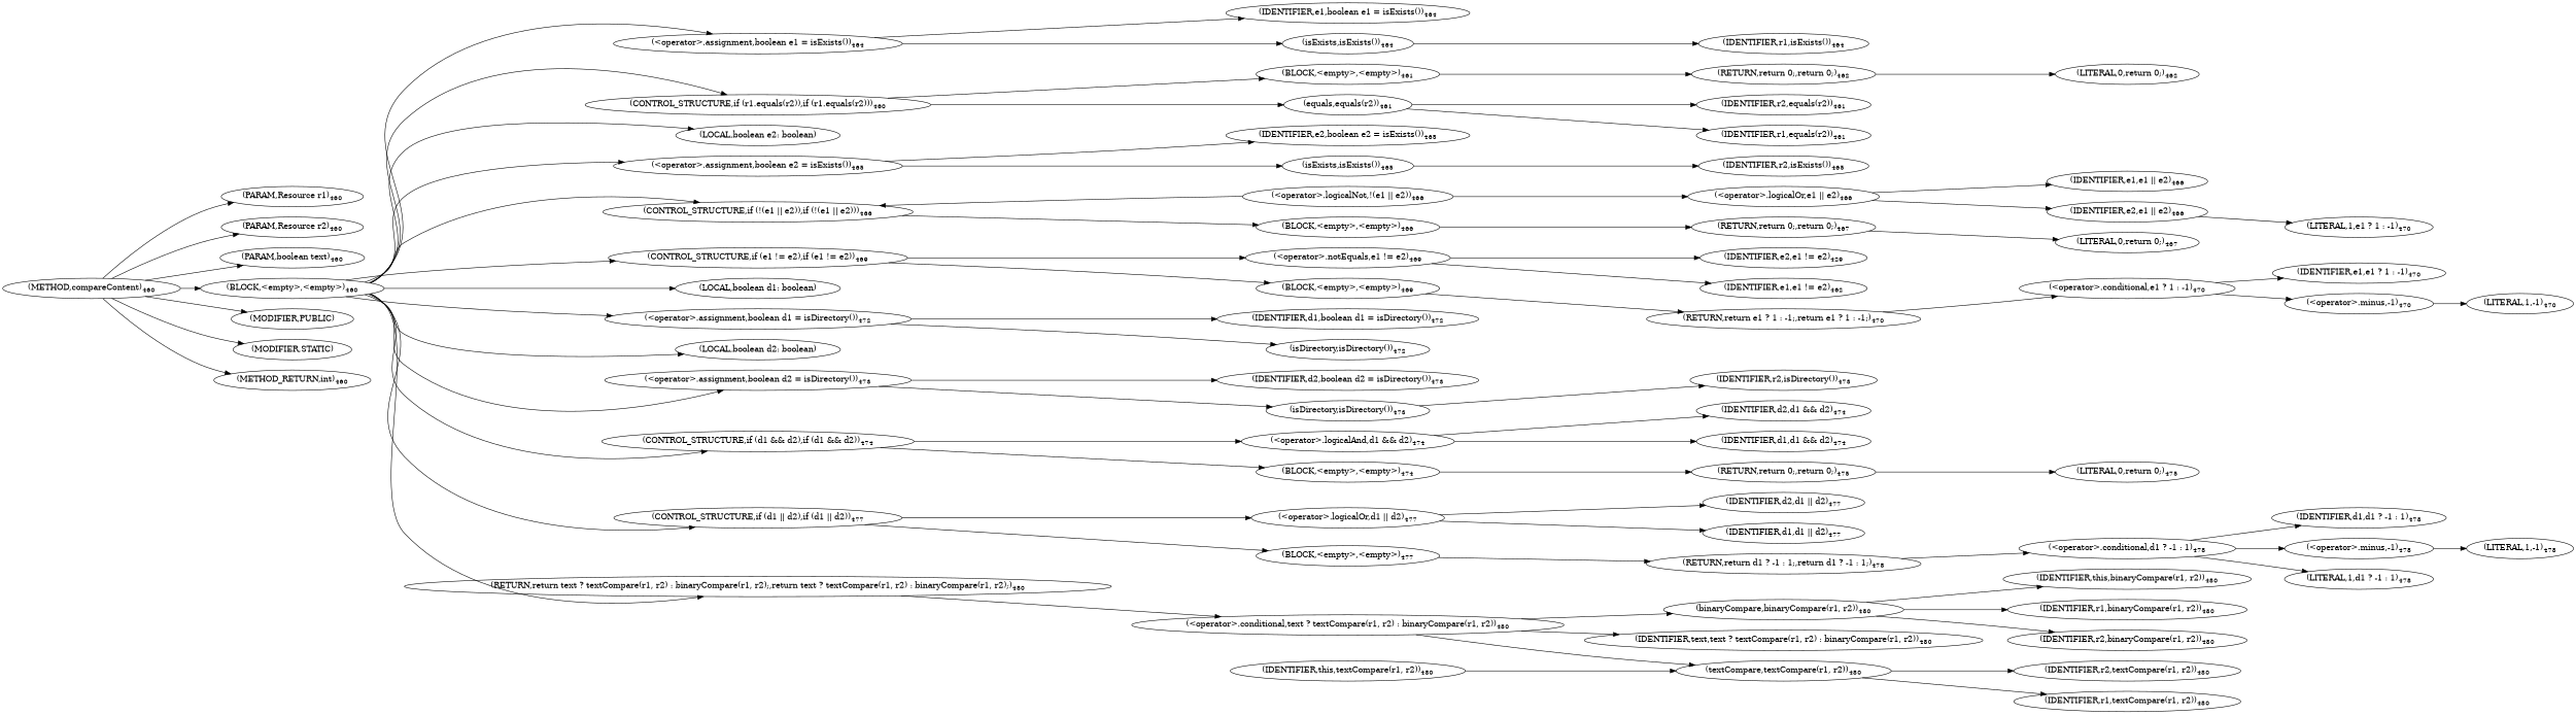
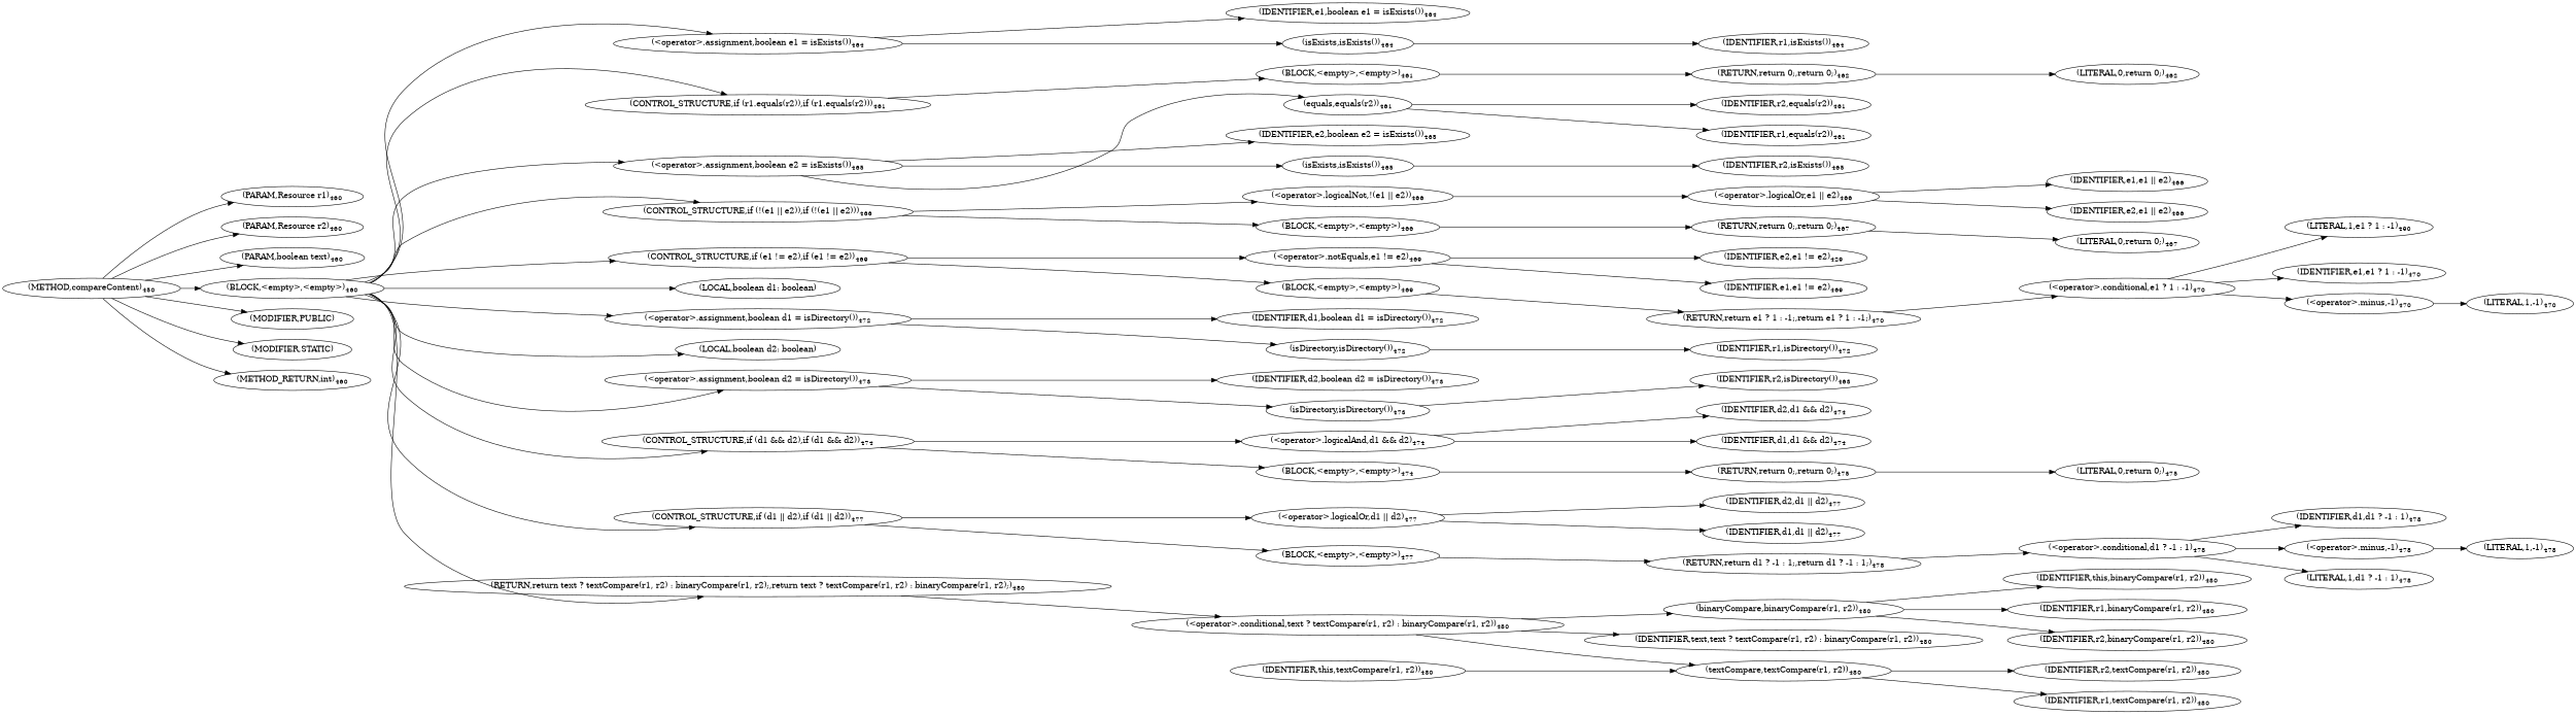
  digraph {
    rankdir=LR
-   n1 [label=<(METHOD,compareContent)<SUB>460</SUB>>]
+   n1 [label=<(METHOD,compareContent)<SUB>450</SUB>>]
    n2 [label=<(PARAM,Resource r1)<SUB>460</SUB>>]
    n3 [label=<(PARAM,Resource r2)<SUB>460</SUB>>]
    n4 [label=<(PARAM,boolean text)<SUB>460</SUB>>]
    n5 [label=<(BLOCK,&lt;empty&gt;,&lt;empty&gt;)<SUB>460</SUB>>]
    n6 [label=<(MODIFIER,PUBLIC)>]
    n7 [label=<(MODIFIER,STATIC)>]
    n8 [label=<(METHOD_RETURN,int)<SUB>460</SUB>>]
-   n9 [label=<(CONTROL_STRUCTURE,if (r1.equals(r2)),if (r1.equals(r2)))<SUB>460</SUB>>]
+   n9 [label=<(CONTROL_STRUCTURE,if (r1.equals(r2)),if (r1.equals(r2)))<SUB>461</SUB>>]
    n10 [label=<(&lt;operator&gt;.assignment,boolean e1 = isExists())<SUB>464</SUB>>]
-   n11 [label=<(LOCAL,boolean e2: boolean)>]
    n12 [label=<(&lt;operator&gt;.assignment,boolean e2 = isExists())<SUB>465</SUB>>]
    n13 [label=<(CONTROL_STRUCTURE,if (!(e1 || e2)),if (!(e1 || e2)))<SUB>466</SUB>>]
    n14 [label=<(CONTROL_STRUCTURE,if (e1 != e2),if (e1 != e2))<SUB>469</SUB>>]
    n15 [label=<(LOCAL,boolean d1: boolean)>]
    n16 [label=<(&lt;operator&gt;.assignment,boolean d1 = isDirectory())<SUB>472</SUB>>]
    n17 [label=<(LOCAL,boolean d2: boolean)>]
    n18 [label=<(&lt;operator&gt;.assignment,boolean d2 = isDirectory())<SUB>473</SUB>>]
    n19 [label=<(CONTROL_STRUCTURE,if (d1 &amp;&amp; d2),if (d1 &amp;&amp; d2))<SUB>474</SUB>>]
    n20 [label=<(CONTROL_STRUCTURE,if (d1 || d2),if (d1 || d2))<SUB>477</SUB>>]
    n21 [label=<(RETURN,return text ? textCompare(r1, r2) : binaryCompare(r1, r2);,return text ? textCompare(r1, r2) : binaryCompare(r1, r2);)<SUB>480</SUB>>]
    n22 [label=<(equals,equals(r2))<SUB>461</SUB>>]
    n23 [label=<(BLOCK,&lt;empty&gt;,&lt;empty&gt;)<SUB>461</SUB>>]
    n24 [label=<(IDENTIFIER,e1,boolean e1 = isExists())<SUB>464</SUB>>]
    n25 [label=<(isExists,isExists())<SUB>464</SUB>>]
    n26 [label=<(IDENTIFIER,e2,boolean e2 = isExists())<SUB>465</SUB>>]
    n27 [label=<(isExists,isExists())<SUB>465</SUB>>]
    n28 [label=<(&lt;operator&gt;.logicalNot,!(e1 || e2))<SUB>466</SUB>>]
    n29 [label=<(BLOCK,&lt;empty&gt;,&lt;empty&gt;)<SUB>466</SUB>>]
    n30 [label=<(&lt;operator&gt;.notEquals,e1 != e2)<SUB>469</SUB>>]
    n31 [label=<(BLOCK,&lt;empty&gt;,&lt;empty&gt;)<SUB>469</SUB>>]
    n32 [label=<(IDENTIFIER,d1,boolean d1 = isDirectory())<SUB>472</SUB>>]
    n33 [label=<(isDirectory,isDirectory())<SUB>472</SUB>>]
    n34 [label=<(IDENTIFIER,d2,boolean d2 = isDirectory())<SUB>473</SUB>>]
    n35 [label=<(isDirectory,isDirectory())<SUB>473</SUB>>]
    n36 [label=<(&lt;operator&gt;.logicalAnd,d1 &amp;&amp; d2)<SUB>474</SUB>>]
    n37 [label=<(BLOCK,&lt;empty&gt;,&lt;empty&gt;)<SUB>474</SUB>>]
    n38 [label=<(&lt;operator&gt;.logicalOr,d1 || d2)<SUB>477</SUB>>]
    n39 [label=<(BLOCK,&lt;empty&gt;,&lt;empty&gt;)<SUB>477</SUB>>]
    n40 [label=<(&lt;operator&gt;.conditional,text ? textCompare(r1, r2) : binaryCompare(r1, r2))<SUB>480</SUB>>]
    n41 [label=<(IDENTIFIER,r1,equals(r2))<SUB>461</SUB>>]
    n42 [label=<(IDENTIFIER,r2,equals(r2))<SUB>461</SUB>>]
    n43 [label=<(RETURN,return 0;,return 0;)<SUB>462</SUB>>]
    n44 [label=<(LITERAL,0,return 0;)<SUB>462</SUB>>]
    n45 [label=<(IDENTIFIER,r1,isExists())<SUB>464</SUB>>]
    n46 [label=<(IDENTIFIER,r2,isExists())<SUB>465</SUB>>]
    n47 [label=<(&lt;operator&gt;.logicalOr,e1 || e2)<SUB>466</SUB>>]
    n48 [label=<(RETURN,return 0;,return 0;)<SUB>467</SUB>>]
    n49 [label=<(IDENTIFIER,e1,e1 || e2)<SUB>466</SUB>>]
    n50 [label=<(IDENTIFIER,e2,e1 || e2)<SUB>466</SUB>>]
    n51 [label=<(LITERAL,0,return 0;)<SUB>467</SUB>>]
-   n52 [label=<(IDENTIFIER,e1,e1 != e2)<SUB>462</SUB>>]
+   n52 [label=<(IDENTIFIER,e1,e1 != e2)<SUB>469</SUB>>]
    n53 [label=<(IDENTIFIER,e2,e1 != e2)<SUB>429</SUB>>]
    n54 [label=<(RETURN,return e1 ? 1 : -1;,return e1 ? 1 : -1;)<SUB>470</SUB>>]
    n55 [label=<(&lt;operator&gt;.conditional,e1 ? 1 : -1)<SUB>470</SUB>>]
    n56 [label=<(IDENTIFIER,e1,e1 ? 1 : -1)<SUB>470</SUB>>]
-   n57 [label=<(LITERAL,1,e1 ? 1 : -1)<SUB>470</SUB>>]
+   n57 [label=<(LITERAL,1,e1 ? 1 : -1)<SUB>490</SUB>>]
    n58 [label=<(&lt;operator&gt;.minus,-1)<SUB>470</SUB>>]
    n59 [label=<(LITERAL,1,-1)<SUB>470</SUB>>]
-   n61 [label=<(IDENTIFIER,r2,isDirectory())<SUB>473</SUB>>]
+   n60 [label=<(IDENTIFIER,r1,isDirectory())<SUB>472</SUB>>]
+   n61 [label=<(IDENTIFIER,r2,isDirectory())<SUB>463</SUB>>]
    n62 [label=<(IDENTIFIER,d1,d1 &amp;&amp; d2)<SUB>474</SUB>>]
    n63 [label=<(IDENTIFIER,d2,d1 &amp;&amp; d2)<SUB>474</SUB>>]
    n64 [label=<(RETURN,return 0;,return 0;)<SUB>475</SUB>>]
    n65 [label=<(LITERAL,0,return 0;)<SUB>475</SUB>>]
    n66 [label=<(IDENTIFIER,d1,d1 || d2)<SUB>477</SUB>>]
    n67 [label=<(IDENTIFIER,d2,d1 || d2)<SUB>477</SUB>>]
    n68 [label=<(RETURN,return d1 ? -1 : 1;,return d1 ? -1 : 1;)<SUB>478</SUB>>]
    n69 [label=<(&lt;operator&gt;.conditional,d1 ? -1 : 1)<SUB>478</SUB>>]
    n70 [label=<(IDENTIFIER,d1,d1 ? -1 : 1)<SUB>478</SUB>>]
    n71 [label=<(&lt;operator&gt;.minus,-1)<SUB>478</SUB>>]
    n72 [label=<(LITERAL,1,d1 ? -1 : 1)<SUB>478</SUB>>]
    n73 [label=<(LITERAL,1,-1)<SUB>478</SUB>>]
    n74 [label=<(IDENTIFIER,text,text ? textCompare(r1, r2) : binaryCompare(r1, r2))<SUB>480</SUB>>]
    n75 [label=<(textCompare,textCompare(r1, r2))<SUB>480</SUB>>]
    n76 [label=<(binaryCompare,binaryCompare(r1, r2))<SUB>480</SUB>>]
    n77 [label=<(IDENTIFIER,r1,textCompare(r1, r2))<SUB>480</SUB>>]
    n78 [label=<(IDENTIFIER,r2,textCompare(r1, r2))<SUB>480</SUB>>]
    n79 [label=<(IDENTIFIER,this,binaryCompare(r1, r2))<SUB>480</SUB>>]
    n80 [label=<(IDENTIFIER,r1,binaryCompare(r1, r2))<SUB>480</SUB>>]
    n81 [label=<(IDENTIFIER,r2,binaryCompare(r1, r2))<SUB>480</SUB>>]
    n82 [label=<(IDENTIFIER,this,textCompare(r1, r2))<SUB>480</SUB>>]
    n1 -> n2
    n1 -> n3
    n1 -> n4
    n1 -> n5
    n1 -> n6
    n1 -> n7
    n1 -> n8
    n5 -> n9
    n5 -> n10
-   n5 -> n11
    n5 -> n12
    n5 -> n13
    n5 -> n14
    n5 -> n15
    n5 -> n16
    n5 -> n17
    n5 -> n18
    n5 -> n19
    n5 -> n20
    n5 -> n21
-   n9 -> n22
+   n12 -> n22
    n9 -> n23
    n10 -> n24
    n10 -> n25
    n12 -> n26
    n12 -> n27
-   n28 -> n13
+   n13 -> n28
    n13 -> n29
    n14 -> n30
    n14 -> n31
    n16 -> n32
    n16 -> n33
    n18 -> n34
    n18 -> n35
    n19 -> n36
    n19 -> n37
    n20 -> n38
    n20 -> n39
    n21 -> n40
    n22 -> n41
    n22 -> n42
    n23 -> n43
    n25 -> n45
    n27 -> n46
    n28 -> n47
    n29 -> n48
    n30 -> n52
    n30 -> n53
    n31 -> n54
+   n33 -> n60
    n35 -> n61
    n36 -> n62
    n36 -> n63
    n37 -> n64
    n38 -> n66
    n38 -> n67
    n39 -> n68
    n40 -> n74
    n40 -> n75
    n40 -> n76
    n43 -> n44
    n47 -> n49
    n47 -> n50
    n48 -> n51
    n54 -> n55
    n55 -> n56
-   n50 -> n57
+   n55 -> n57
    n55 -> n58
    n58 -> n59
    n64 -> n65
    n68 -> n69
    n69 -> n70
    n69 -> n71
    n69 -> n72
    n71 -> n73
    n75 -> n77
    n75 -> n78
    n76 -> n79
    n76 -> n80
    n76 -> n81
    n82 -> n75
  }
